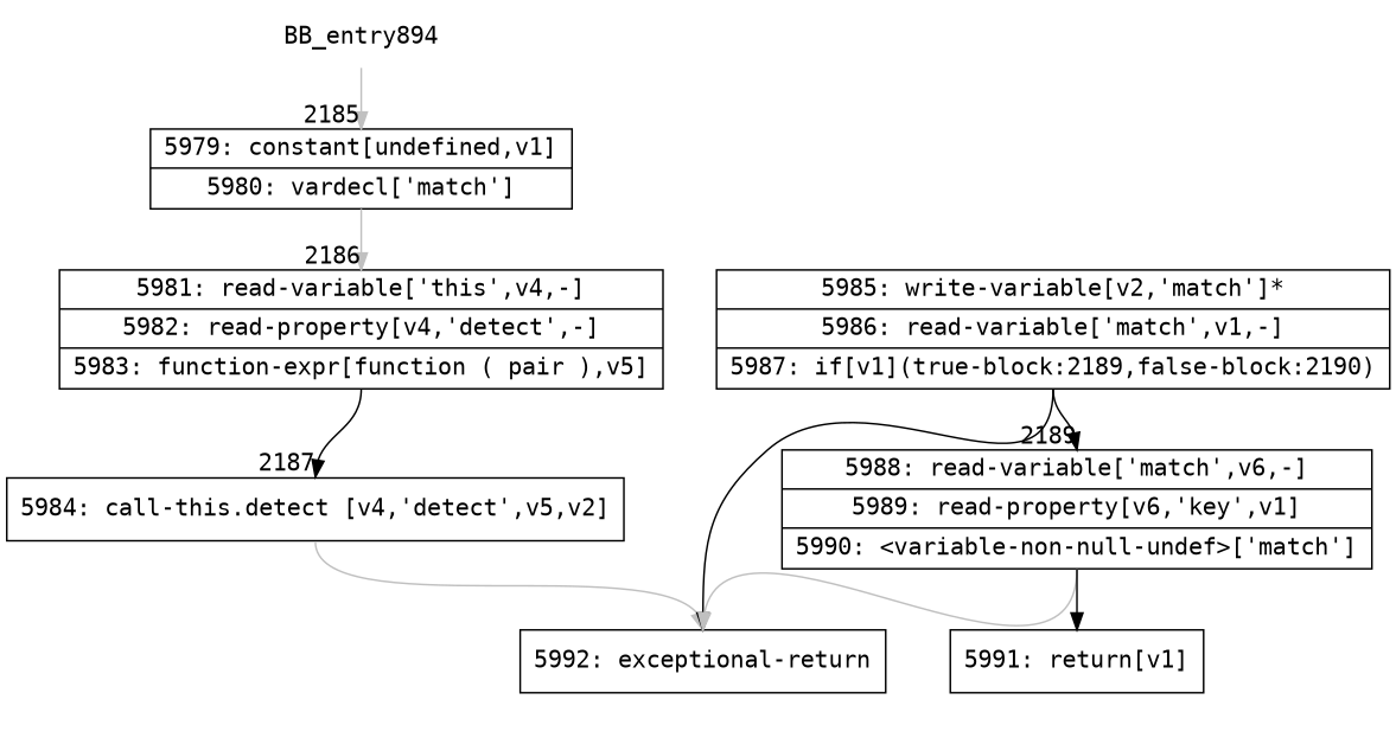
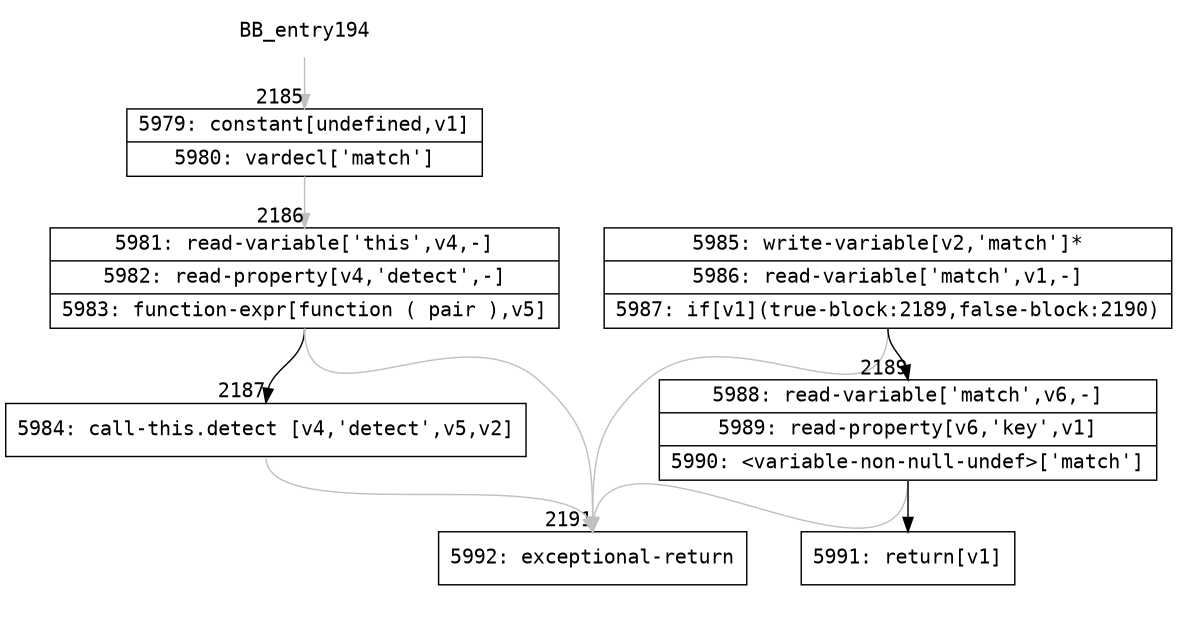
  digraph {
    fontname="DejaVu Sans Mono"
    rankdir=TD
    node [fontname="DejaVu Sans Mono" shape=record]
    edge [color=gray fontname="DejaVu Sans Mono" headport=n tailport=s]
-   BB_entry194 [shape=none label=BB_entry894]
+   BB_entry194 [shape=none]
    n2 [label="{5979: constant[undefined,v1]|5980: vardecl['match']}"]
    n3 [label="{5981: read-variable['this',v4,-]|5982: read-property[v4,'detect',-]|5983: function-expr[function ( pair ),v5]}"]
    n4 [label="{5984: call-this.detect [v4,'detect',v5,v2]}"]
    n5 [label="{5992: exceptional-return}"]
    n6 [label="{5985: write-variable[v2,'match']*|5986: read-variable['match',v1,-]|5987: if[v1](true-block:2189,false-block:2190)}"]
    n7 [label="{5988: read-variable['match',v6,-]|5989: read-property[v6,'key',v1]|5990: \<variable-non-null-undef\>['match']}"]
    n8 [label="{5991: return[v1]}"]
    BB_entry194 -> n2 [headlabel="    2185"]
    n2 -> n3 [headlabel="      2186"]
    n3 -> n4 [headlabel="      2187" color=""]
+   n3 -> n5 [headlabel="      2191"]
    n4 -> n5
-   n6 -> n5 [color=black]
+   n6 -> n5
    n6 -> n7 [headlabel="      2189" color=""]
    n7 -> n5
    n7 -> n8 [color=""]
  }
